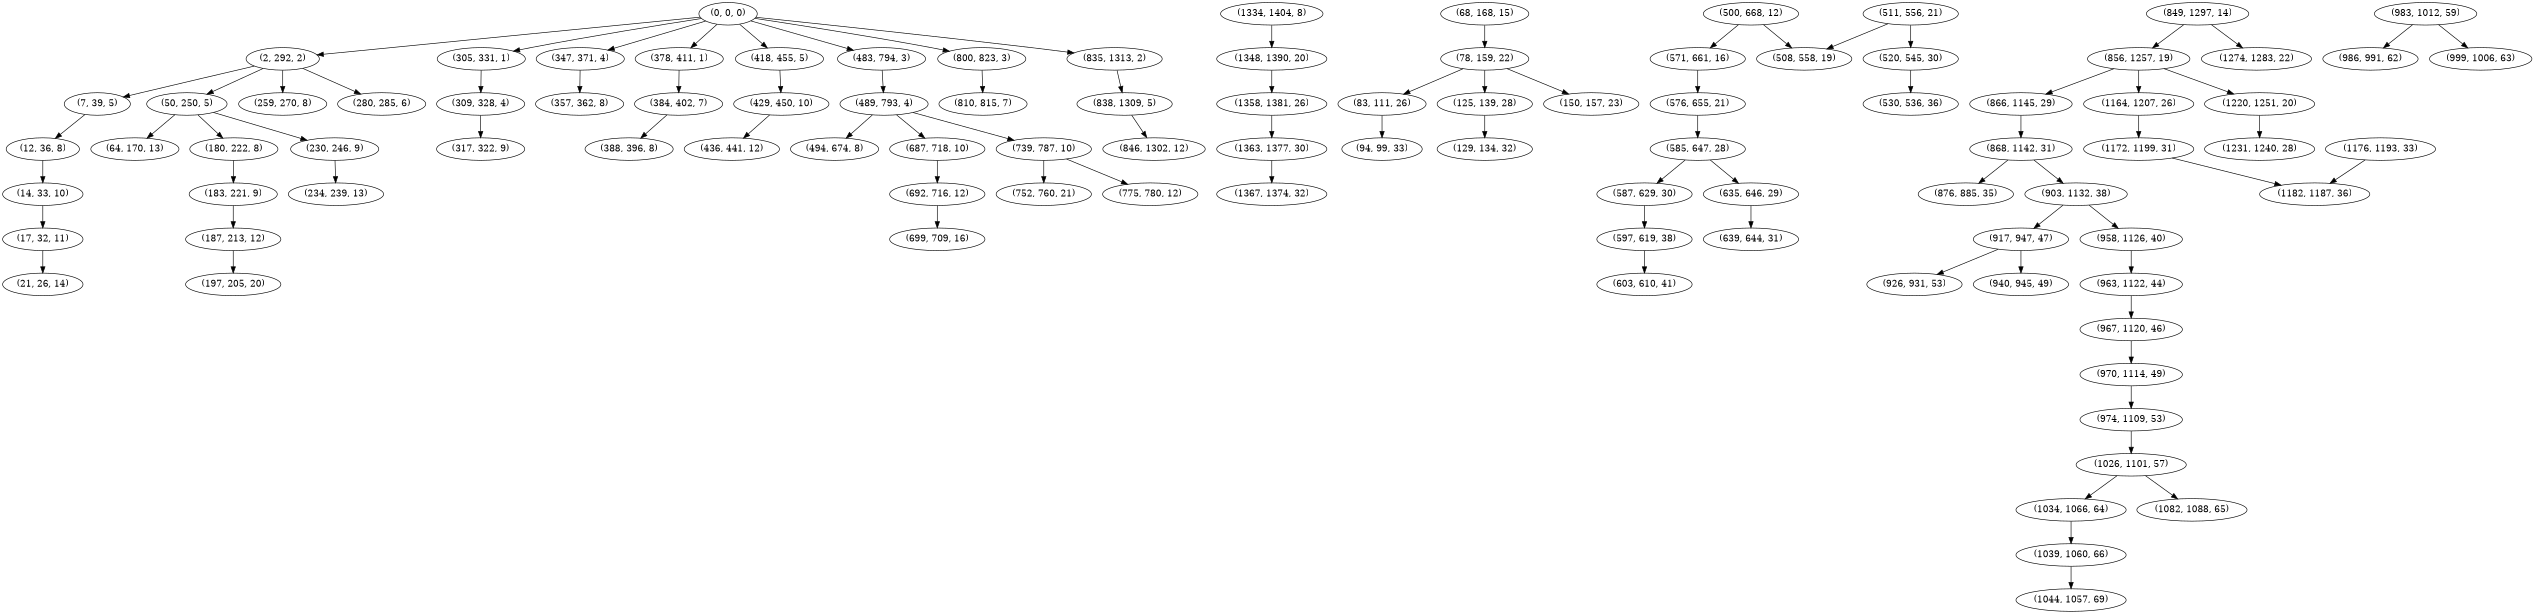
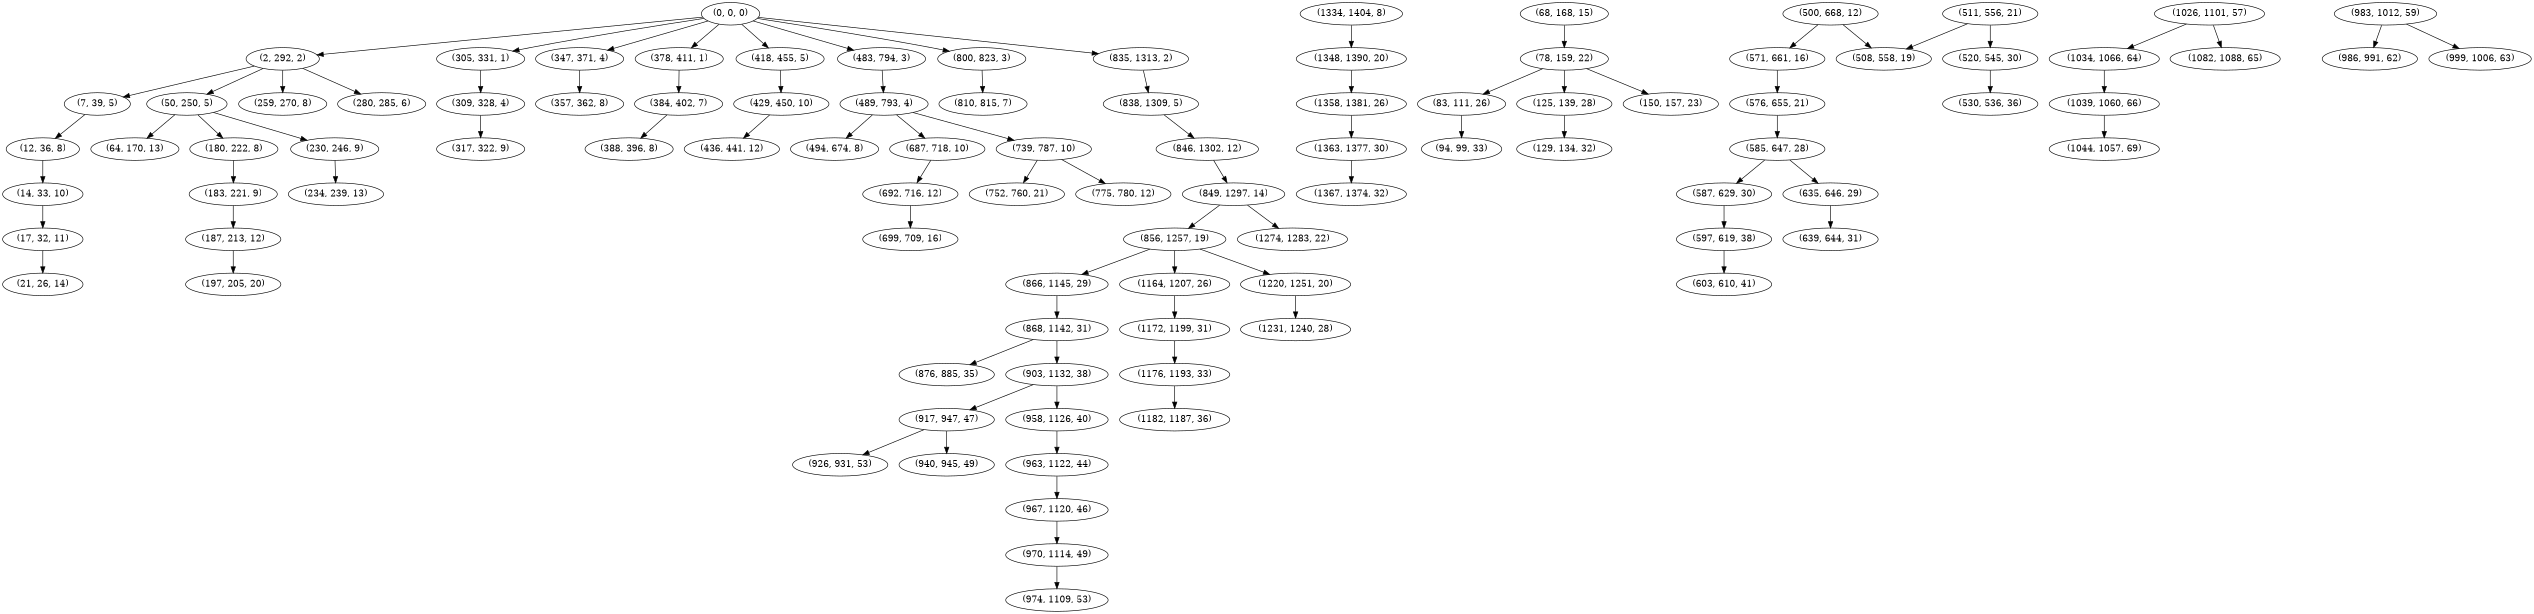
  digraph {
    "(0, 0, 0)"
    "(2, 292, 2)"
    "(305, 331, 1)"
    "(347, 371, 4)"
    "(378, 411, 1)"
    "(418, 455, 5)"
    "(483, 794, 3)"
    "(800, 823, 3)"
    "(835, 1313, 2)"
    "(7, 39, 5)"
    "(50, 250, 5)"
    "(259, 270, 8)"
    "(280, 285, 6)"
    "(309, 328, 4)"
    "(357, 362, 8)"
    "(384, 402, 7)"
    "(429, 450, 10)"
    "(489, 793, 4)"
    "(810, 815, 7)"
    "(838, 1309, 5)"
    "(1334, 1404, 8)"
    "(1348, 1390, 20)"
    "(12, 36, 8)"
    "(64, 170, 13)"
    "(180, 222, 8)"
    "(230, 246, 9)"
    "(14, 33, 10)"
    "(17, 32, 11)"
    "(21, 26, 14)"
    "(183, 221, 9)"
    "(234, 239, 13)"
    "(68, 168, 15)"
    "(78, 159, 22)"
    "(83, 111, 26)"
    "(125, 139, 28)"
    "(150, 157, 23)"
    "(94, 99, 33)"
    "(129, 134, 32)"
    "(187, 213, 12)"
    "(197, 205, 20)"
    "(317, 322, 9)"
    "(388, 396, 8)"
    "(436, 441, 12)"
    "(494, 674, 8)"
    "(687, 718, 10)"
    "(739, 787, 10)"
    "(692, 716, 12)"
    "(752, 760, 21)"
    "(775, 780, 12)"
    "(500, 668, 12)"
    "(508, 558, 19)"
    "(571, 661, 16)"
    "(576, 655, 21)"
    "(511, 556, 21)"
    "(520, 545, 30)"
    "(530, 536, 36)"
    "(585, 647, 28)"
    "(587, 629, 30)"
    "(635, 646, 29)"
    "(597, 619, 38)"
    "(639, 644, 31)"
    "(603, 610, 41)"
    "(699, 709, 16)"
    "(846, 1302, 12)"
    "(849, 1297, 14)"
    "(856, 1257, 19)"
    "(1274, 1283, 22)"
    "(866, 1145, 29)"
    "(1164, 1207, 26)"
    "(1220, 1251, 20)"
    "(868, 1142, 31)"
    "(1172, 1199, 31)"
    "(1231, 1240, 28)"
    "(876, 885, 35)"
    "(903, 1132, 38)"
    "(917, 947, 47)"
    "(958, 1126, 40)"
    "(926, 931, 53)"
    "(940, 945, 49)"
    "(963, 1122, 44)"
    "(967, 1120, 46)"
    "(970, 1114, 49)"
    "(974, 1109, 53)"
    "(1026, 1101, 57)"
    "(983, 1012, 59)"
    "(986, 991, 62)"
    "(999, 1006, 63)"
    "(1034, 1066, 64)"
    "(1082, 1088, 65)"
    "(1039, 1060, 66)"
    "(1044, 1057, 69)"
    "(1176, 1193, 33)"
    "(1182, 1187, 36)"
    "(1358, 1381, 26)"
    "(1363, 1377, 30)"
    "(1367, 1374, 32)"
    "(0, 0, 0)" -> "(2, 292, 2)"
    "(0, 0, 0)" -> "(305, 331, 1)"
    "(0, 0, 0)" -> "(347, 371, 4)"
    "(0, 0, 0)" -> "(378, 411, 1)"
    "(0, 0, 0)" -> "(418, 455, 5)"
    "(0, 0, 0)" -> "(483, 794, 3)"
    "(0, 0, 0)" -> "(800, 823, 3)"
    "(0, 0, 0)" -> "(835, 1313, 2)"
    "(2, 292, 2)" -> "(7, 39, 5)"
    "(2, 292, 2)" -> "(50, 250, 5)"
    "(2, 292, 2)" -> "(259, 270, 8)"
    "(2, 292, 2)" -> "(280, 285, 6)"
    "(305, 331, 1)" -> "(309, 328, 4)"
    "(347, 371, 4)" -> "(357, 362, 8)"
    "(378, 411, 1)" -> "(384, 402, 7)"
    "(418, 455, 5)" -> "(429, 450, 10)"
    "(483, 794, 3)" -> "(489, 793, 4)"
    "(800, 823, 3)" -> "(810, 815, 7)"
    "(835, 1313, 2)" -> "(838, 1309, 5)"
    "(7, 39, 5)" -> "(12, 36, 8)"
    "(50, 250, 5)" -> "(64, 170, 13)"
    "(50, 250, 5)" -> "(180, 222, 8)"
    "(50, 250, 5)" -> "(230, 246, 9)"
    "(309, 328, 4)" -> "(317, 322, 9)"
    "(384, 402, 7)" -> "(388, 396, 8)"
    "(429, 450, 10)" -> "(436, 441, 12)"
    "(489, 793, 4)" -> "(494, 674, 8)"
    "(489, 793, 4)" -> "(687, 718, 10)"
    "(489, 793, 4)" -> "(739, 787, 10)"
    "(838, 1309, 5)" -> "(846, 1302, 12)"
    "(1334, 1404, 8)" -> "(1348, 1390, 20)"
    "(1348, 1390, 20)" -> "(1358, 1381, 26)"
    "(12, 36, 8)" -> "(14, 33, 10)"
    "(180, 222, 8)" -> "(183, 221, 9)"
    "(230, 246, 9)" -> "(234, 239, 13)"
    "(14, 33, 10)" -> "(17, 32, 11)"
    "(17, 32, 11)" -> "(21, 26, 14)"
    "(183, 221, 9)" -> "(187, 213, 12)"
    "(68, 168, 15)" -> "(78, 159, 22)"
    "(78, 159, 22)" -> "(83, 111, 26)"
    "(78, 159, 22)" -> "(125, 139, 28)"
    "(78, 159, 22)" -> "(150, 157, 23)"
    "(83, 111, 26)" -> "(94, 99, 33)"
    "(125, 139, 28)" -> "(129, 134, 32)"
    "(187, 213, 12)" -> "(197, 205, 20)"
    "(687, 718, 10)" -> "(692, 716, 12)"
    "(739, 787, 10)" -> "(752, 760, 21)"
    "(739, 787, 10)" -> "(775, 780, 12)"
    "(692, 716, 12)" -> "(699, 709, 16)"
    "(500, 668, 12)" -> "(508, 558, 19)"
    "(500, 668, 12)" -> "(571, 661, 16)"
    "(571, 661, 16)" -> "(576, 655, 21)"
    "(576, 655, 21)" -> "(585, 647, 28)"
    "(511, 556, 21)" -> "(508, 558, 19)"
    "(511, 556, 21)" -> "(520, 545, 30)"
    "(520, 545, 30)" -> "(530, 536, 36)"
    "(585, 647, 28)" -> "(587, 629, 30)"
    "(585, 647, 28)" -> "(635, 646, 29)"
    "(587, 629, 30)" -> "(597, 619, 38)"
    "(635, 646, 29)" -> "(639, 644, 31)"
    "(597, 619, 38)" -> "(603, 610, 41)"
+   "(846, 1302, 12)" -> "(849, 1297, 14)"
    "(849, 1297, 14)" -> "(856, 1257, 19)"
    "(849, 1297, 14)" -> "(1274, 1283, 22)"
    "(856, 1257, 19)" -> "(866, 1145, 29)"
    "(856, 1257, 19)" -> "(1164, 1207, 26)"
    "(856, 1257, 19)" -> "(1220, 1251, 20)"
    "(866, 1145, 29)" -> "(868, 1142, 31)"
    "(1164, 1207, 26)" -> "(1172, 1199, 31)"
    "(1220, 1251, 20)" -> "(1231, 1240, 28)"
    "(868, 1142, 31)" -> "(876, 885, 35)"
    "(868, 1142, 31)" -> "(903, 1132, 38)"
-   "(1172, 1199, 31)" -> "(1182, 1187, 36)"
+   "(1172, 1199, 31)" -> "(1176, 1193, 33)"
    "(903, 1132, 38)" -> "(917, 947, 47)"
    "(903, 1132, 38)" -> "(958, 1126, 40)"
    "(917, 947, 47)" -> "(926, 931, 53)"
    "(917, 947, 47)" -> "(940, 945, 49)"
    "(958, 1126, 40)" -> "(963, 1122, 44)"
    "(963, 1122, 44)" -> "(967, 1120, 46)"
    "(967, 1120, 46)" -> "(970, 1114, 49)"
    "(970, 1114, 49)" -> "(974, 1109, 53)"
-   "(974, 1109, 53)" -> "(1026, 1101, 57)"
    "(1026, 1101, 57)" -> "(1034, 1066, 64)"
    "(1026, 1101, 57)" -> "(1082, 1088, 65)"
    "(983, 1012, 59)" -> "(986, 991, 62)"
    "(983, 1012, 59)" -> "(999, 1006, 63)"
    "(1034, 1066, 64)" -> "(1039, 1060, 66)"
    "(1039, 1060, 66)" -> "(1044, 1057, 69)"
    "(1176, 1193, 33)" -> "(1182, 1187, 36)"
    "(1358, 1381, 26)" -> "(1363, 1377, 30)"
    "(1363, 1377, 30)" -> "(1367, 1374, 32)"
  }
